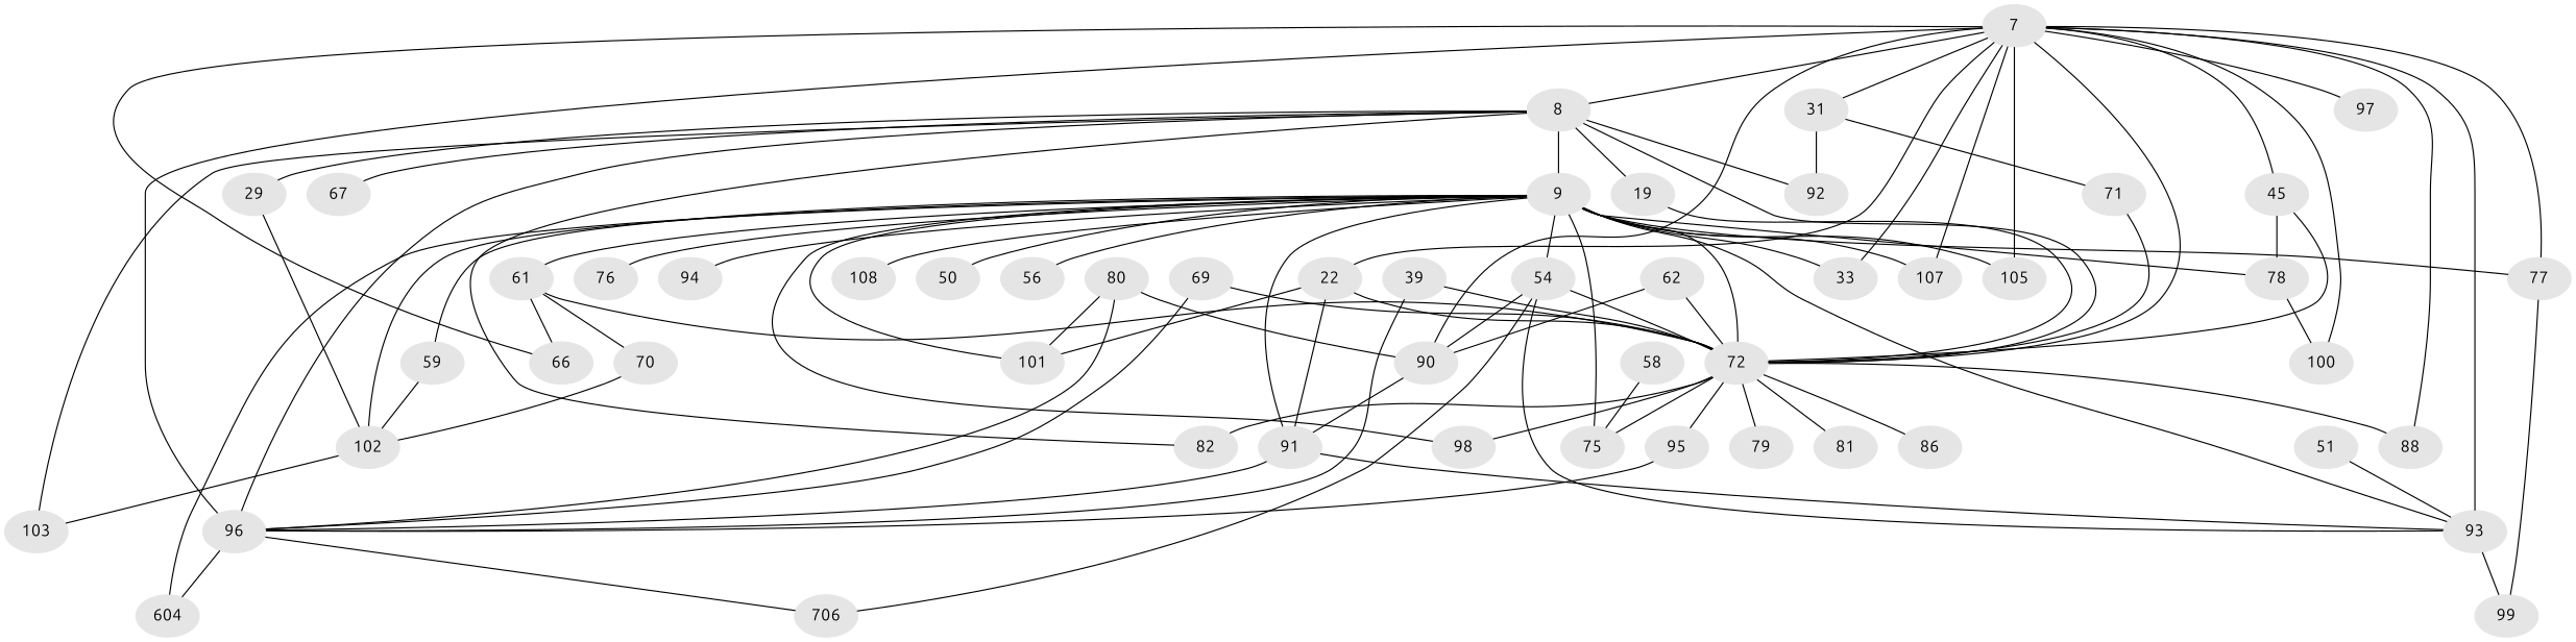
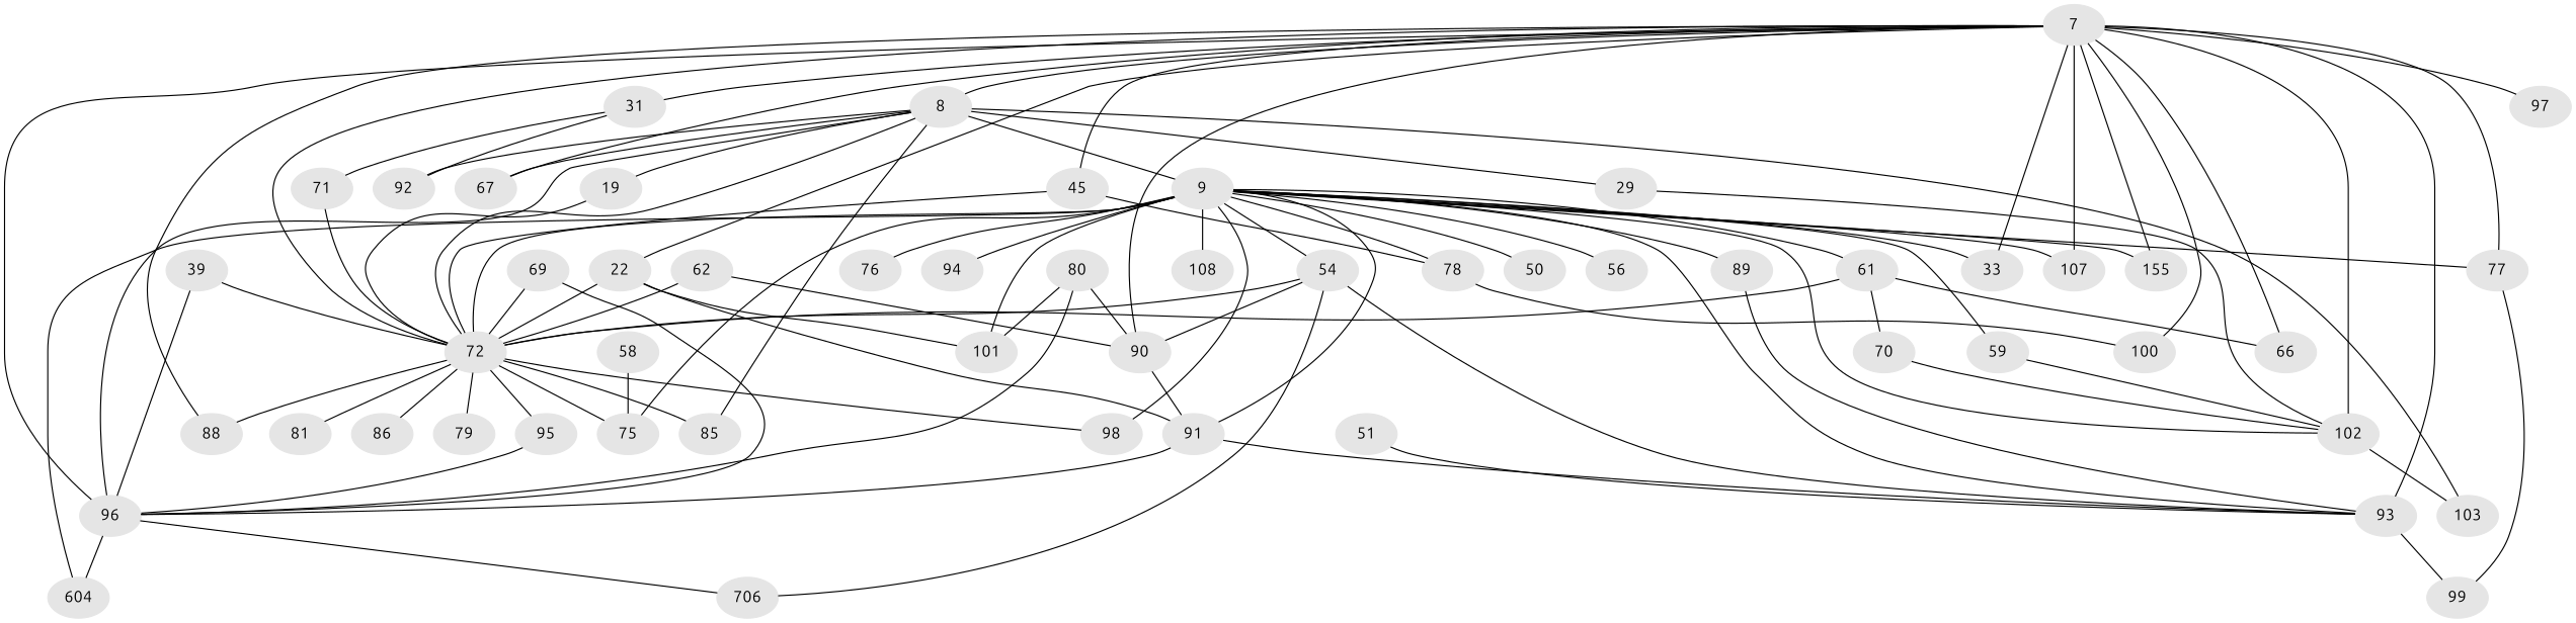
  graph {
    fontname=Ubuntu
    node [color=gray90 fontname=Ubuntu style=filled]
    edge [fontname=Ubuntu]
    7 [super="+6"]
    8 [super="+5"]
    22 [super="+17"]
    31
    33
    45 [super="+32"]
    66
    67
    72 [super="+40+10+34+47"]
    77 [super="+16+30"]
    88
    90 [super="+52+73"]
    93 [super="+18+65+87"]
    96 [super="+20+84+42"]
    97
    100 [super="+36"]
    102 [super="+25+82"]
    107
-   105
+   105 [label=155]
    9 [super="+2+4"]
    19
    29
-   85 [label=82]
+   85
    92
    103
    50
    54 [super="+12+49+27"]
    56
    59
    61 [super="+60"]
    75 [super="+64+74+35"]
    76
    78 [super="+26"]
+   89 [super="+41"]
    91 [super="+83"]
    94
    98
    101 [super="+37"]
    n39 [label=604]
    108
    71
    79
    81
    86
    95
    99
    n47 [label=706]
    51
    70
    39
    58
    62
    69
    80
    7 -- 8 [weight=4]
    7 -- 22 [weight=2]
    7 -- 31 [weight=2]
    7 -- 33
    7 -- 45
    7 -- 66
+   7 -- 67
    7 -- 72 [weight=4]
    7 -- 77 [weight=2]
    7 -- 88
    7 -- 90 [weight=6]
    7 -- 93 [weight=8]
    7 -- 96 [weight=4]
    7 -- 97 [weight=2]
    7 -- 100
+   7 -- 102 [weight=4]
    7 -- 107
    7 -- 105 [weight=8]
    8 -- 67
    8 -- 72 [weight=4]
    8 -- 96 [weight=2]
    8 -- 9 [weight=8]
    8 -- 19
    8 -- 29
    8 -- 85
    8 -- 92
    8 -- 103
    22 -- 72
    22 -- 91
    22 -- 101
    31 -- 92
    31 -- 71
    45 -- 72
    45 -- 78
    72 -- 88
    72 -- 85
    72 -- 75 [weight=3]
    72 -- 98
    72 -- 79
    72 -- 81 [weight=2]
    72 -- 86
    72 -- 95
    77 -- 99
    90 -- 91
    93 -- 99
    96 -- n39
    96 -- n47
    102 -- 103
    9 -- 33
    9 -- 72 [weight=11]
    9 -- 77 [weight=2]
    9 -- 93 [weight=3]
    9 -- 102
    9 -- 107
    9 -- 105 [weight=2]
    9 -- 50 [weight=2]
    9 -- 54 [weight=2]
    9 -- 56 [weight=2]
    9 -- 59
    9 -- 61 [weight=2]
    9 -- 75 [weight=2]
    9 -- 76 [weight=2]
    9 -- 78 [weight=4]
+   9 -- 89 [weight=2]
    9 -- 91
    9 -- 94 [weight=2]
    9 -- 98
    9 -- 101
    9 -- n39
    9 -- 108
    19 -- 72
    29 -- 102
    54 -- 72 [weight=3]
    54 -- 90
    54 -- 93
    54 -- n47
    59 -- 102
    61 -- 66
    61 -- 72 [weight=2]
    61 -- 70
    78 -- 100
+   89 -- 93
    91 -- 93
    91 -- 96
    71 -- 72
    95 -- 96
    51 -- 93
    70 -- 102
    39 -- 72
    39 -- 96
    58 -- 75
    62 -- 72
    62 -- 90
    69 -- 72
    69 -- 96
    80 -- 90
    80 -- 96
    80 -- 101
  }
